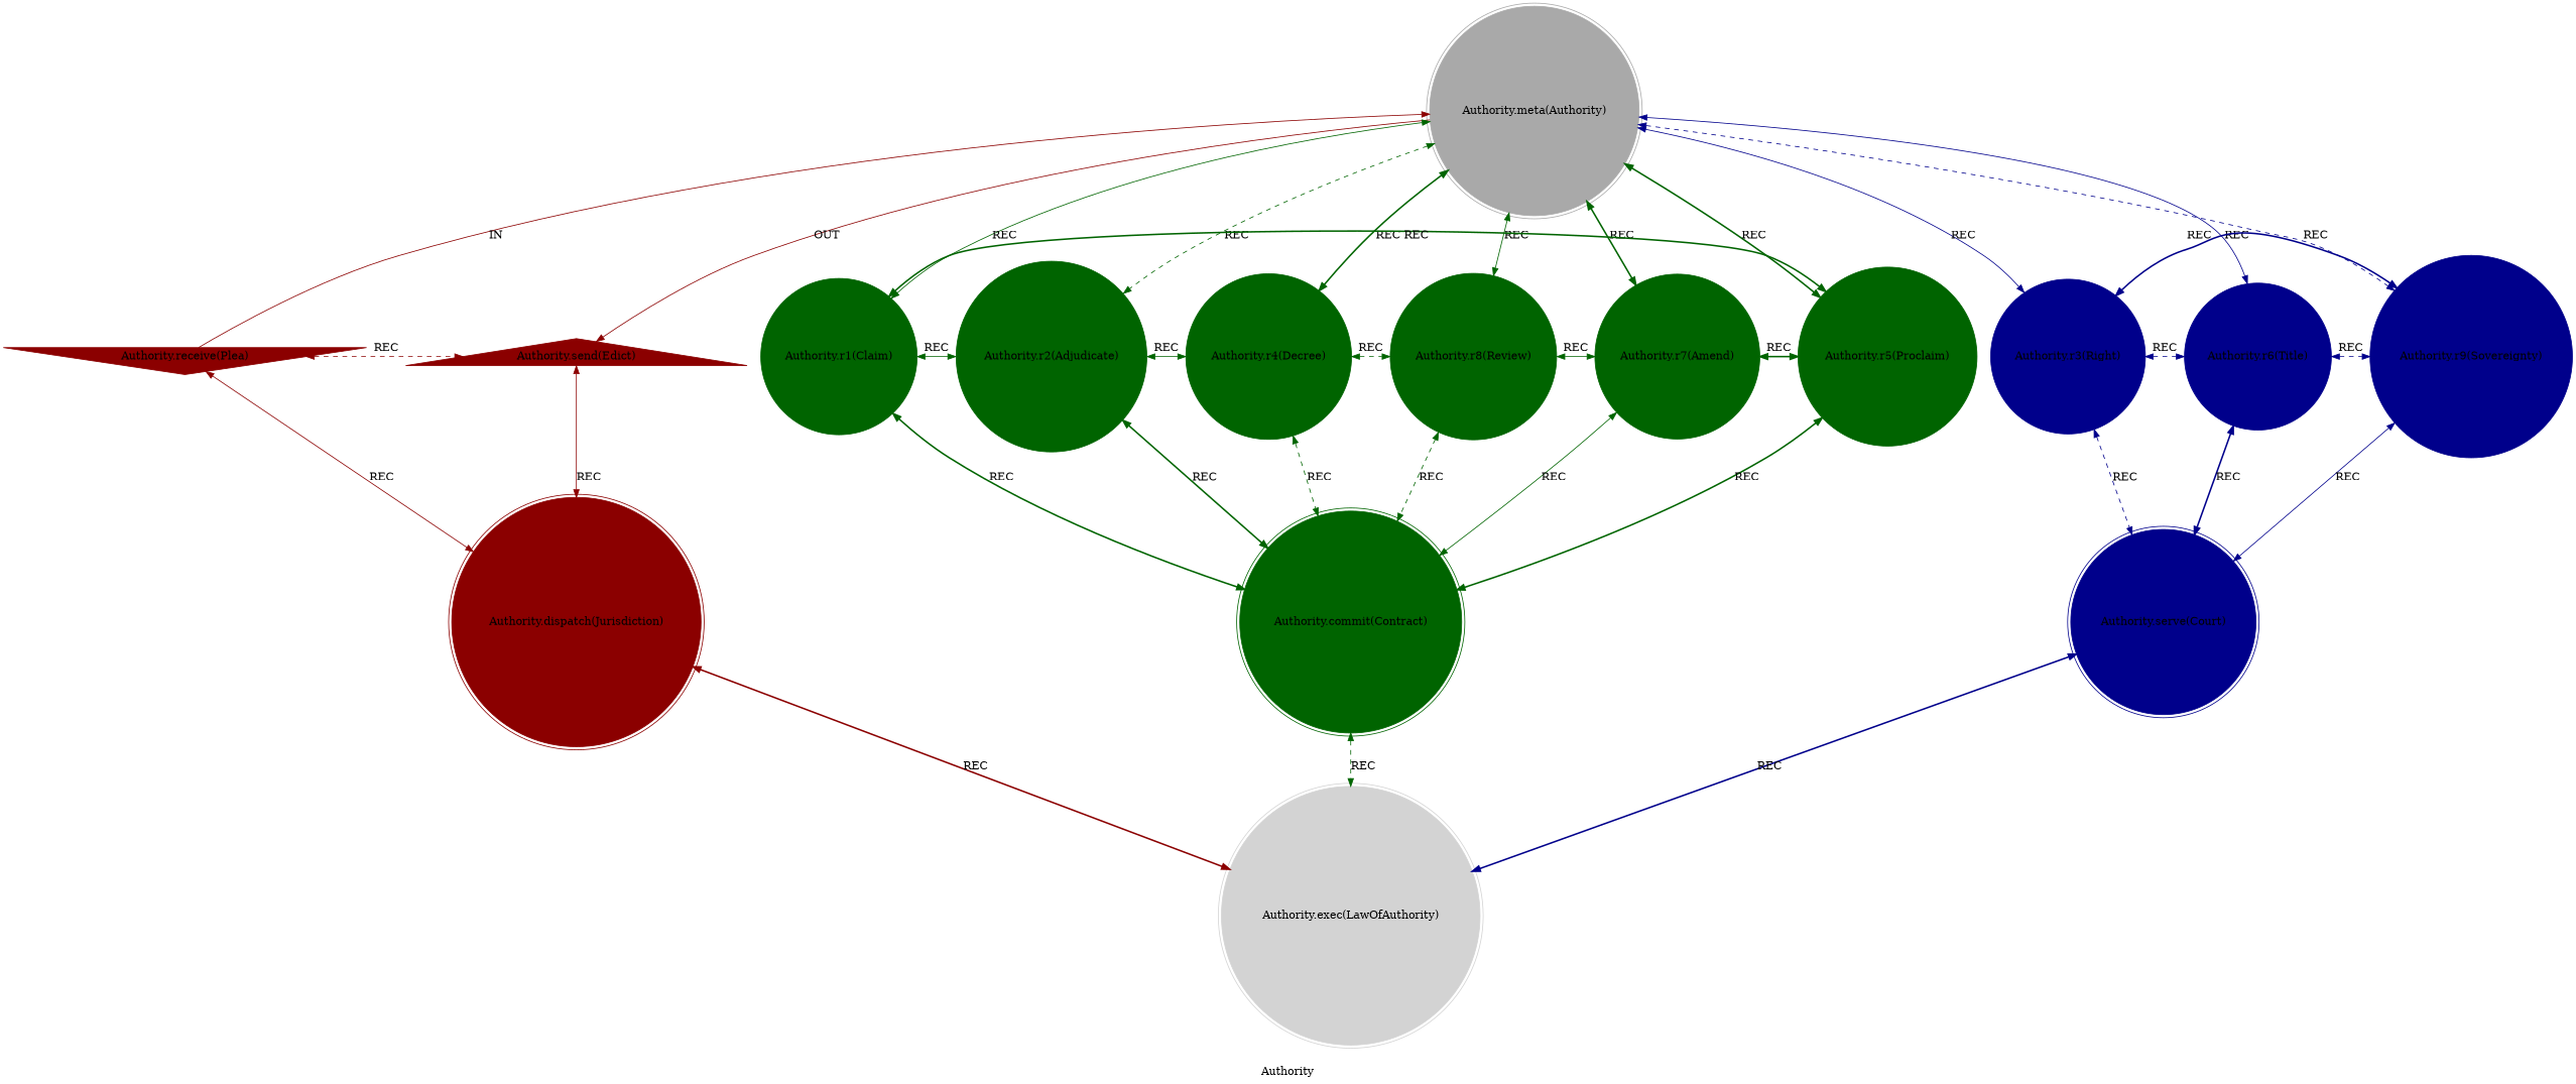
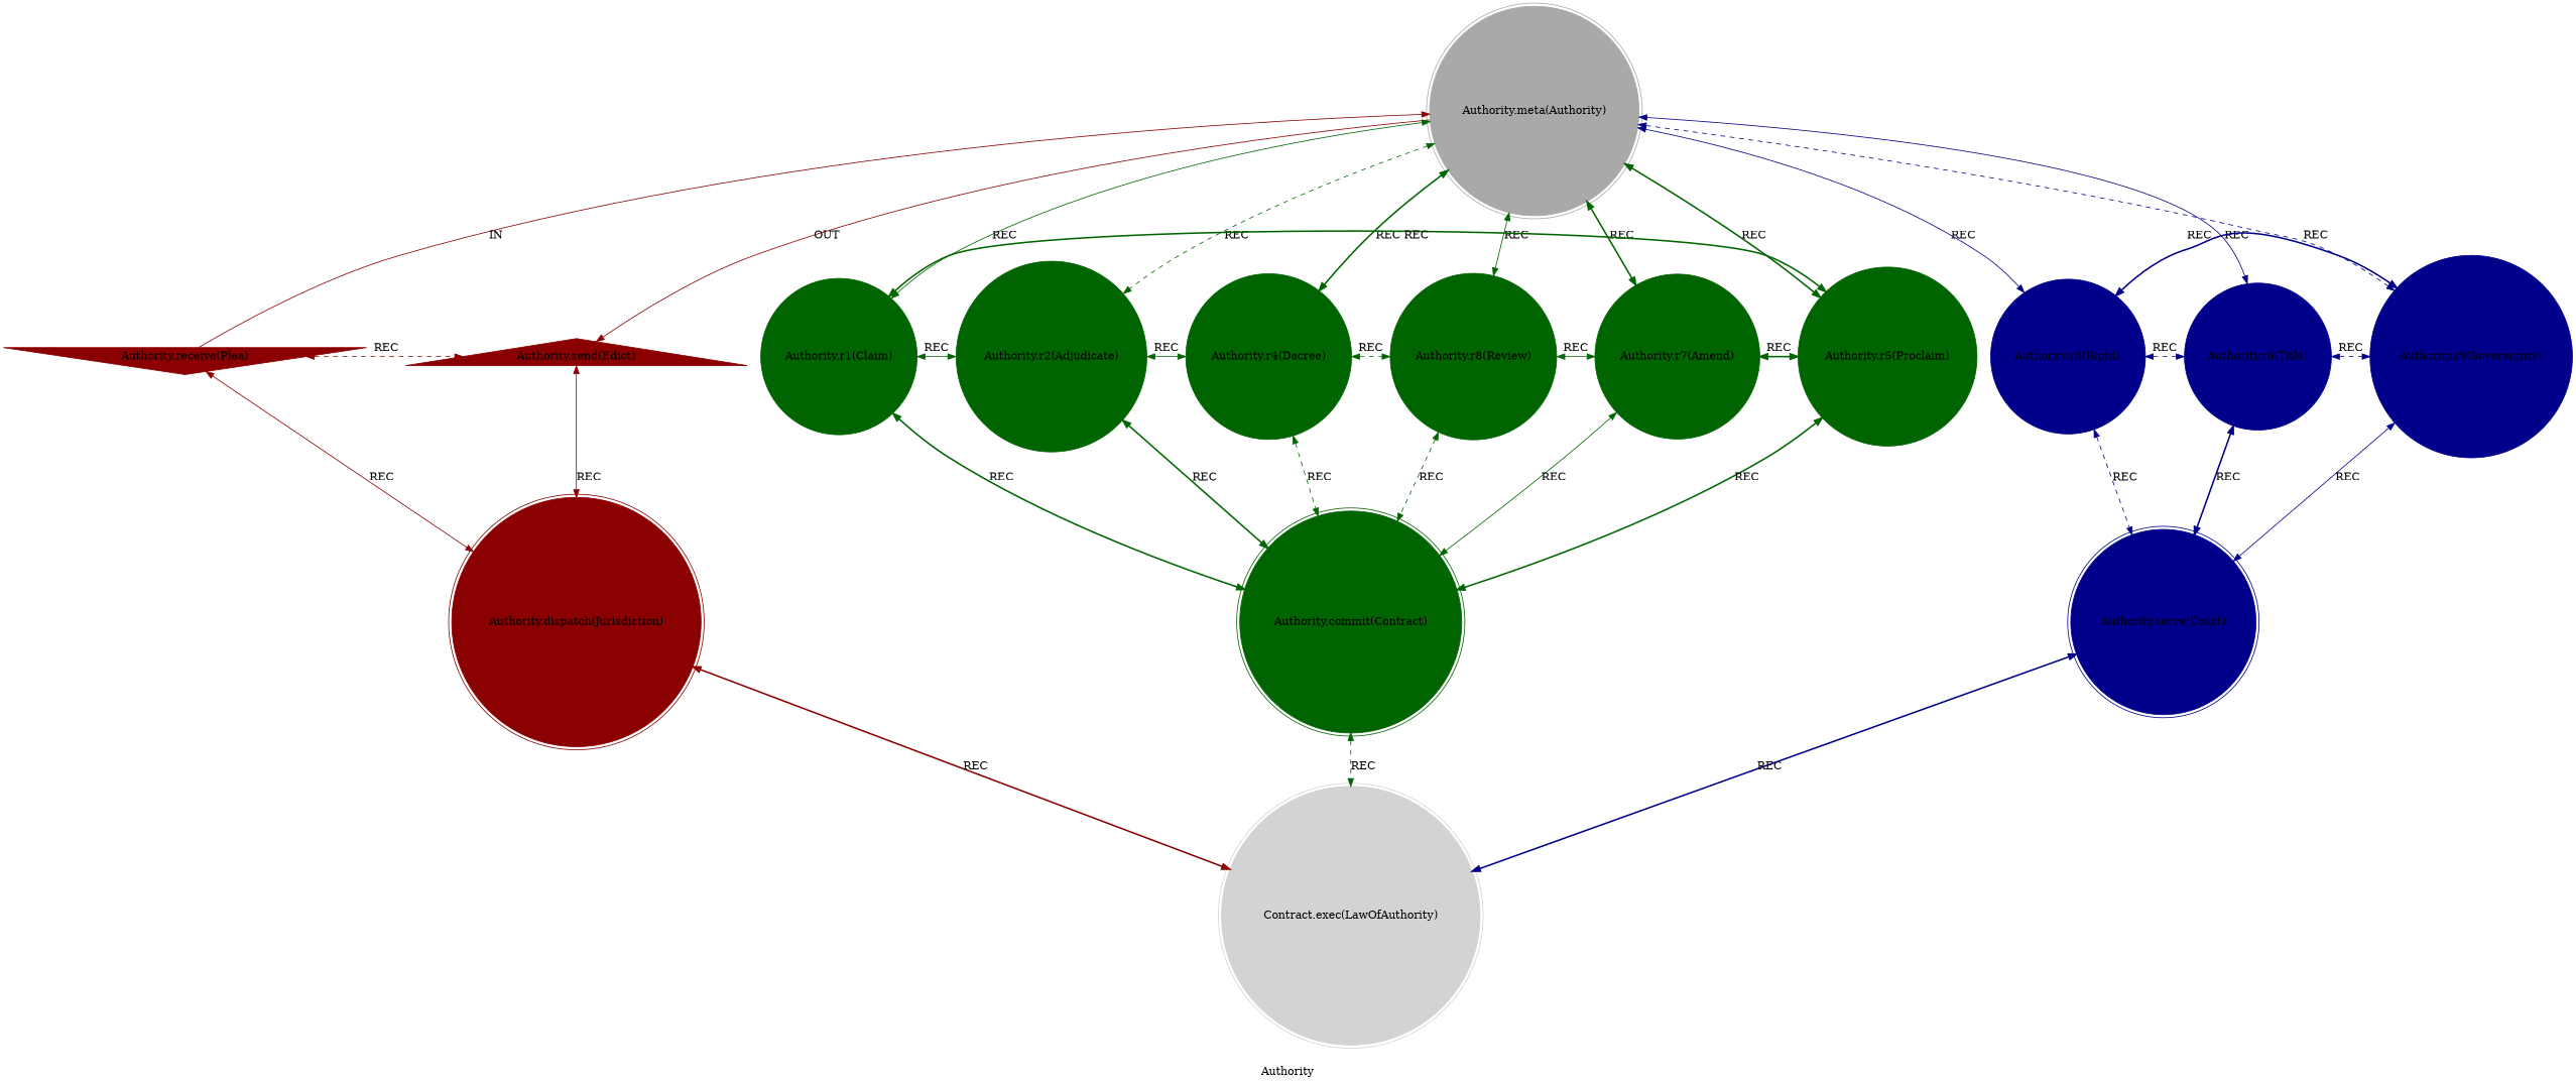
  strict digraph {
    color=lightgray
    label=Authority
    style=filled
    node [color=darkgreen shape=circle style=filled]
    edge [color=darkgreen style=solid dir=both]
    n1 [color=darkred label="Authority.receive(Plea)" shape=invtriangle]
    n2 [color=darkgray label="Authority.meta(Authority)" shape=doublecircle]
    n3 [color=darkred label="Authority.send(Edict)" shape=triangle]
    n4 [color=darkred label="Authority.dispatch(Jurisdiction)" shape=doublecircle]
    n5 [label="Authority.r1(Claim)"]
    n6 [label="Authority.r2(Adjudicate)"]
    n7 [label="Authority.r4(Decree)"]
    n8 [label="Authority.r8(Review)"]
    n9 [label="Authority.r7(Amend)"]
    n10 [label="Authority.r5(Proclaim)"]
    n11 [color=darkblue label="Authority.r3(Right)"]
    n12 [color=darkblue label="Authority.r6(Title)"]
    n13 [color=darkblue label="Authority.r9(Sovereignty)"]
    n14 [label="Authority.commit(Contract)" shape=doublecircle]
    n15 [color=darkblue label="Authority.serve(Court)" shape=doublecircle]
-   n16 [color=lightgray label="Authority.exec(LawOfAuthority)" shape=doublecircle]
+   n16 [color=lightgray label="Contract.exec(LawOfAuthority)" shape=doublecircle]
    n1 -> n2 [color=darkred constraint=false label=IN dir=""]
    n1 -> n3 [color=darkred constraint=false label=REC style=dashed]
    n1 -> n4 [color=darkred label=REC]
    n2 -> n3 [color=darkred label=OUT dir=""]
    n2 -> n5 [label=REC]
    n2 -> n6 [label=REC style=dashed]
    n2 -> n7 [label=REC style=bold]
    n2 -> n8 [label=REC]
    n2 -> n9 [label=REC style=bold]
    n2 -> n10 [label=REC style=bold]
    n2 -> n11 [color=darkblue label=REC]
    n2 -> n12 [color=darkblue label=REC]
    n2 -> n13 [color=darkblue label=REC style=dashed]
    n3 -> n4 [color=darkred label=REC]
    n4 -> n16 [color=darkred label=REC style=bold]
    n5 -> n6 [constraint=false label=REC]
    n5 -> n14 [label=REC style=bold]
    n6 -> n7 [constraint=false label=REC]
    n6 -> n14 [label=REC style=bold]
    n7 -> n8 [constraint=false label=REC style=dashed]
    n7 -> n14 [label=REC style=dashed]
    n8 -> n9 [constraint=false label=REC]
    n8 -> n14 [label=REC style=dashed]
    n9 -> n10 [constraint=false label=REC style=bold]
    n9 -> n14 [label=REC]
    n10 -> n5 [constraint=false label=REC style=bold]
    n10 -> n14 [label=REC style=bold]
    n11 -> n12 [color=darkblue constraint=false label=REC style=dashed]
    n11 -> n15 [color=darkblue label=REC style=dashed]
    n12 -> n13 [color=darkblue constraint=false label=REC style=dashed]
    n12 -> n15 [color=darkblue label=REC style=bold]
    n13 -> n11 [color=darkblue constraint=false label=REC style=bold]
    n13 -> n15 [color=darkblue label=REC]
    n14 -> n16 [label=REC style=dashed]
    n15 -> n16 [color=darkblue label=REC style=bold]
  }
